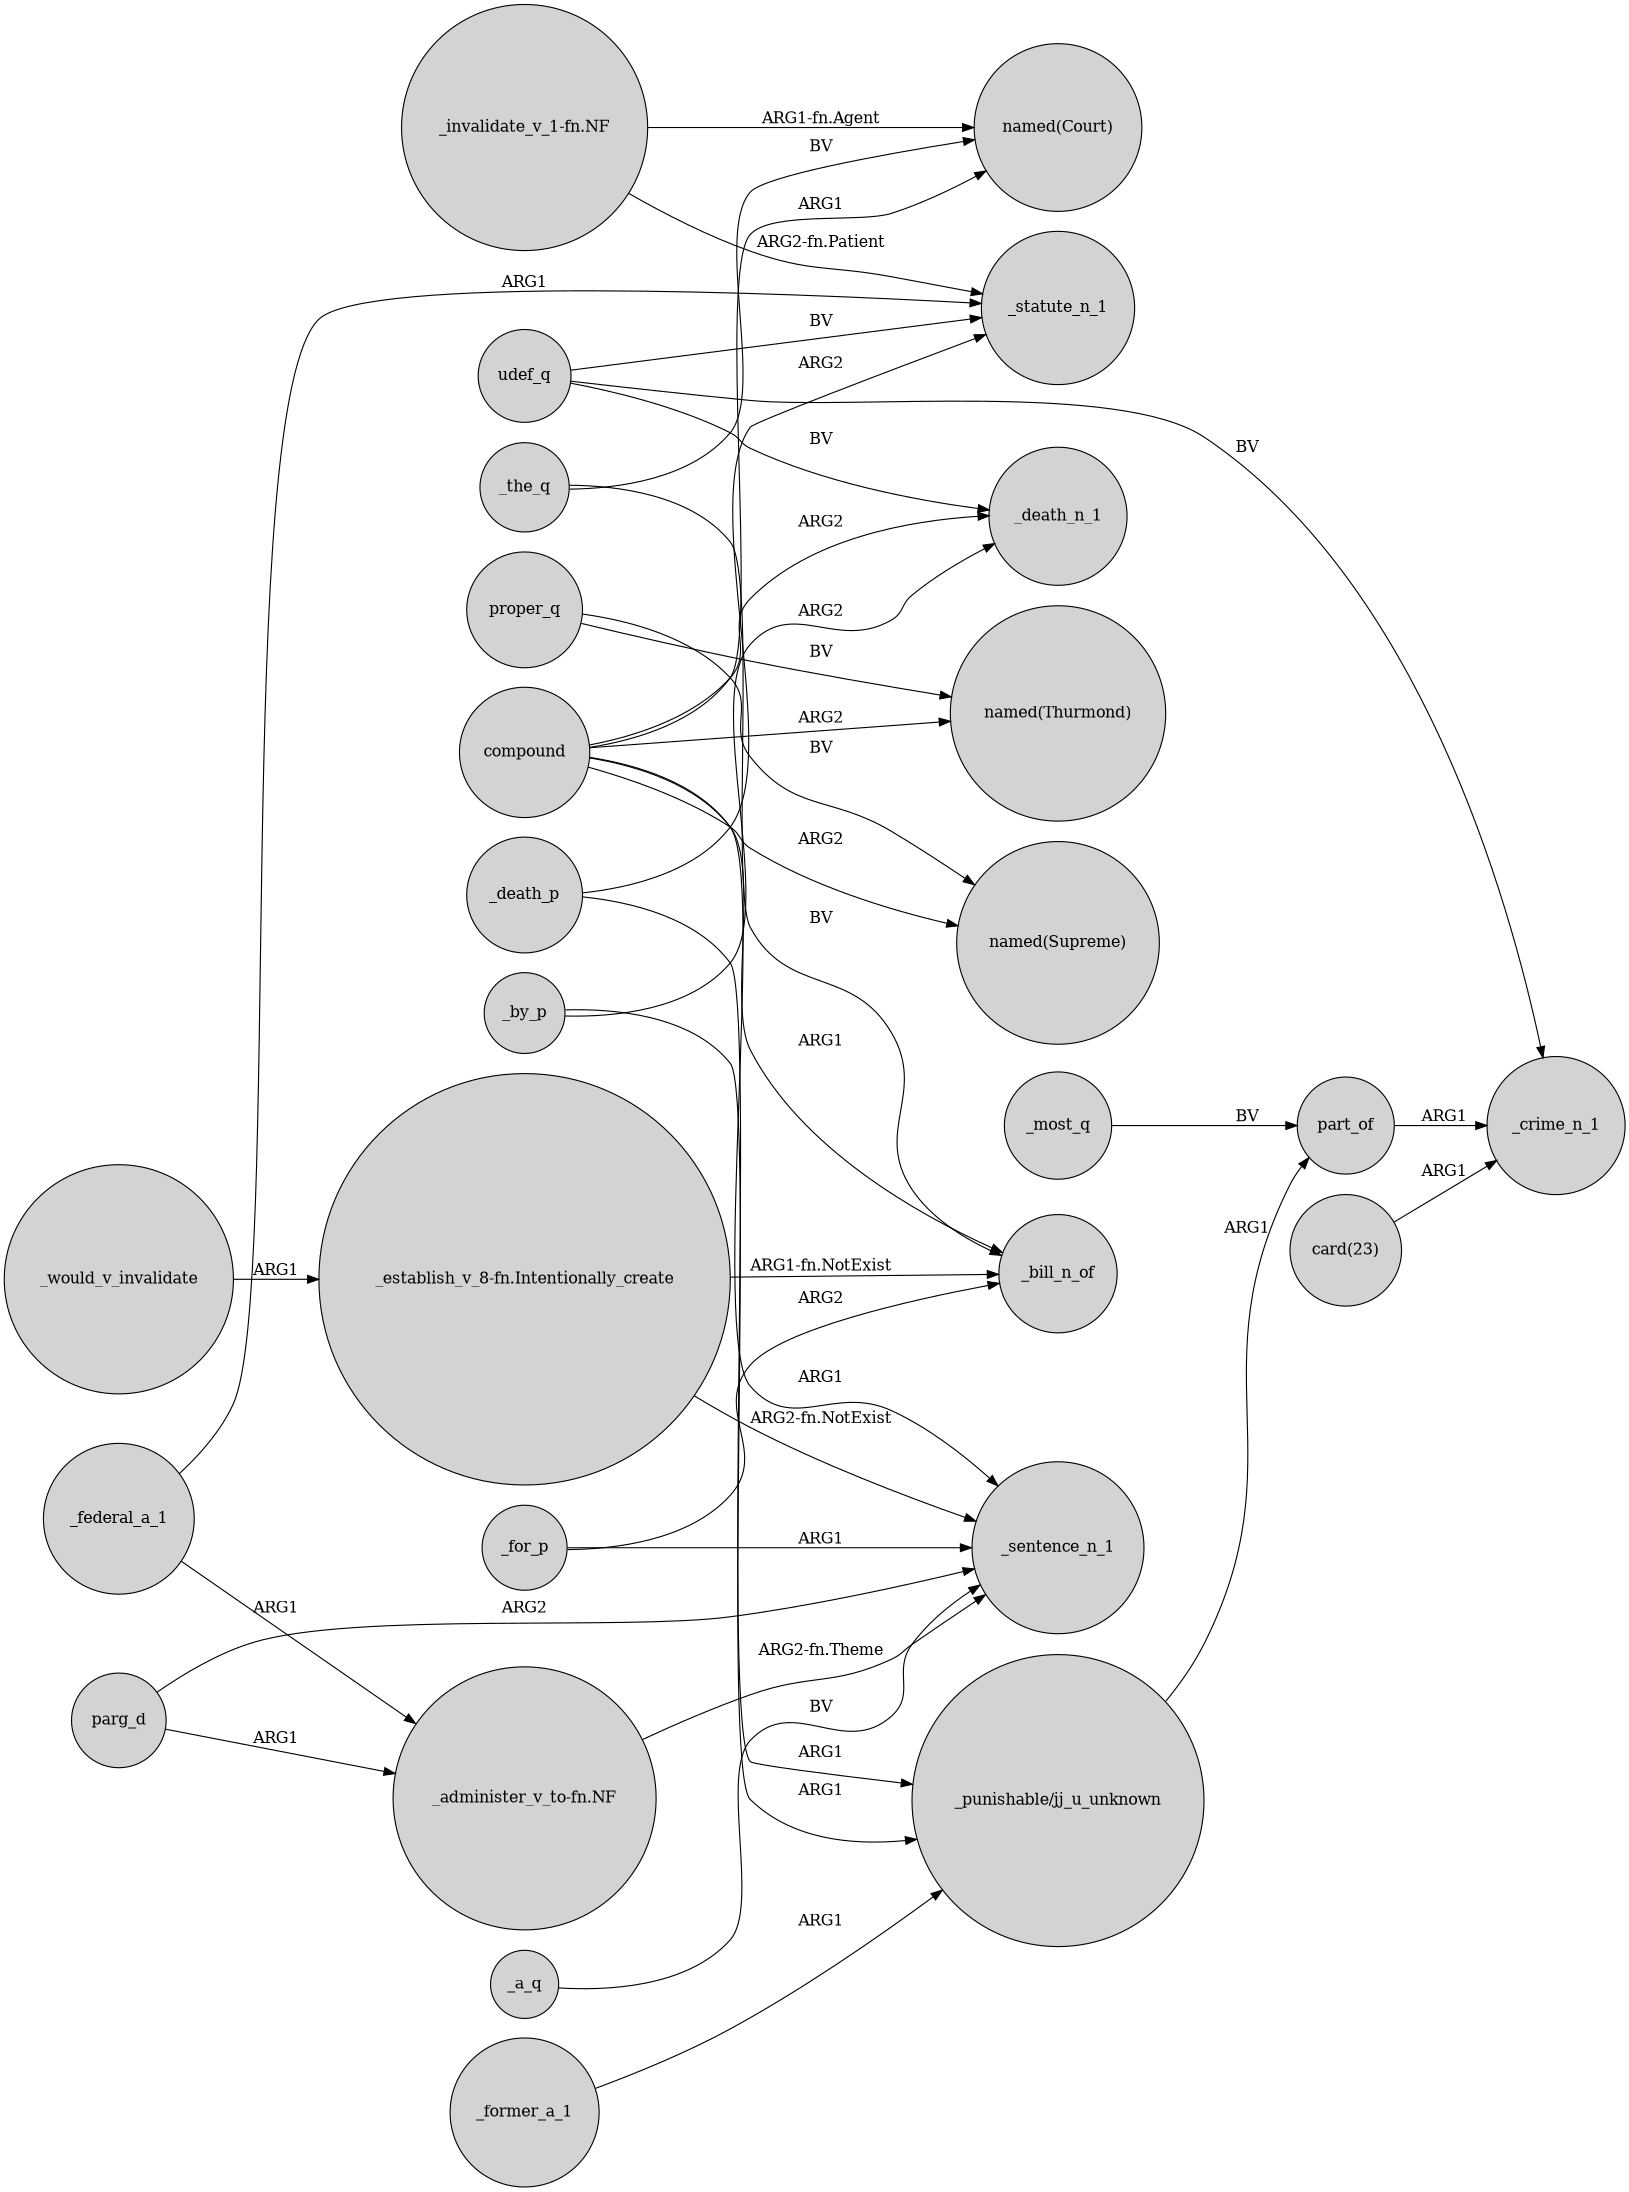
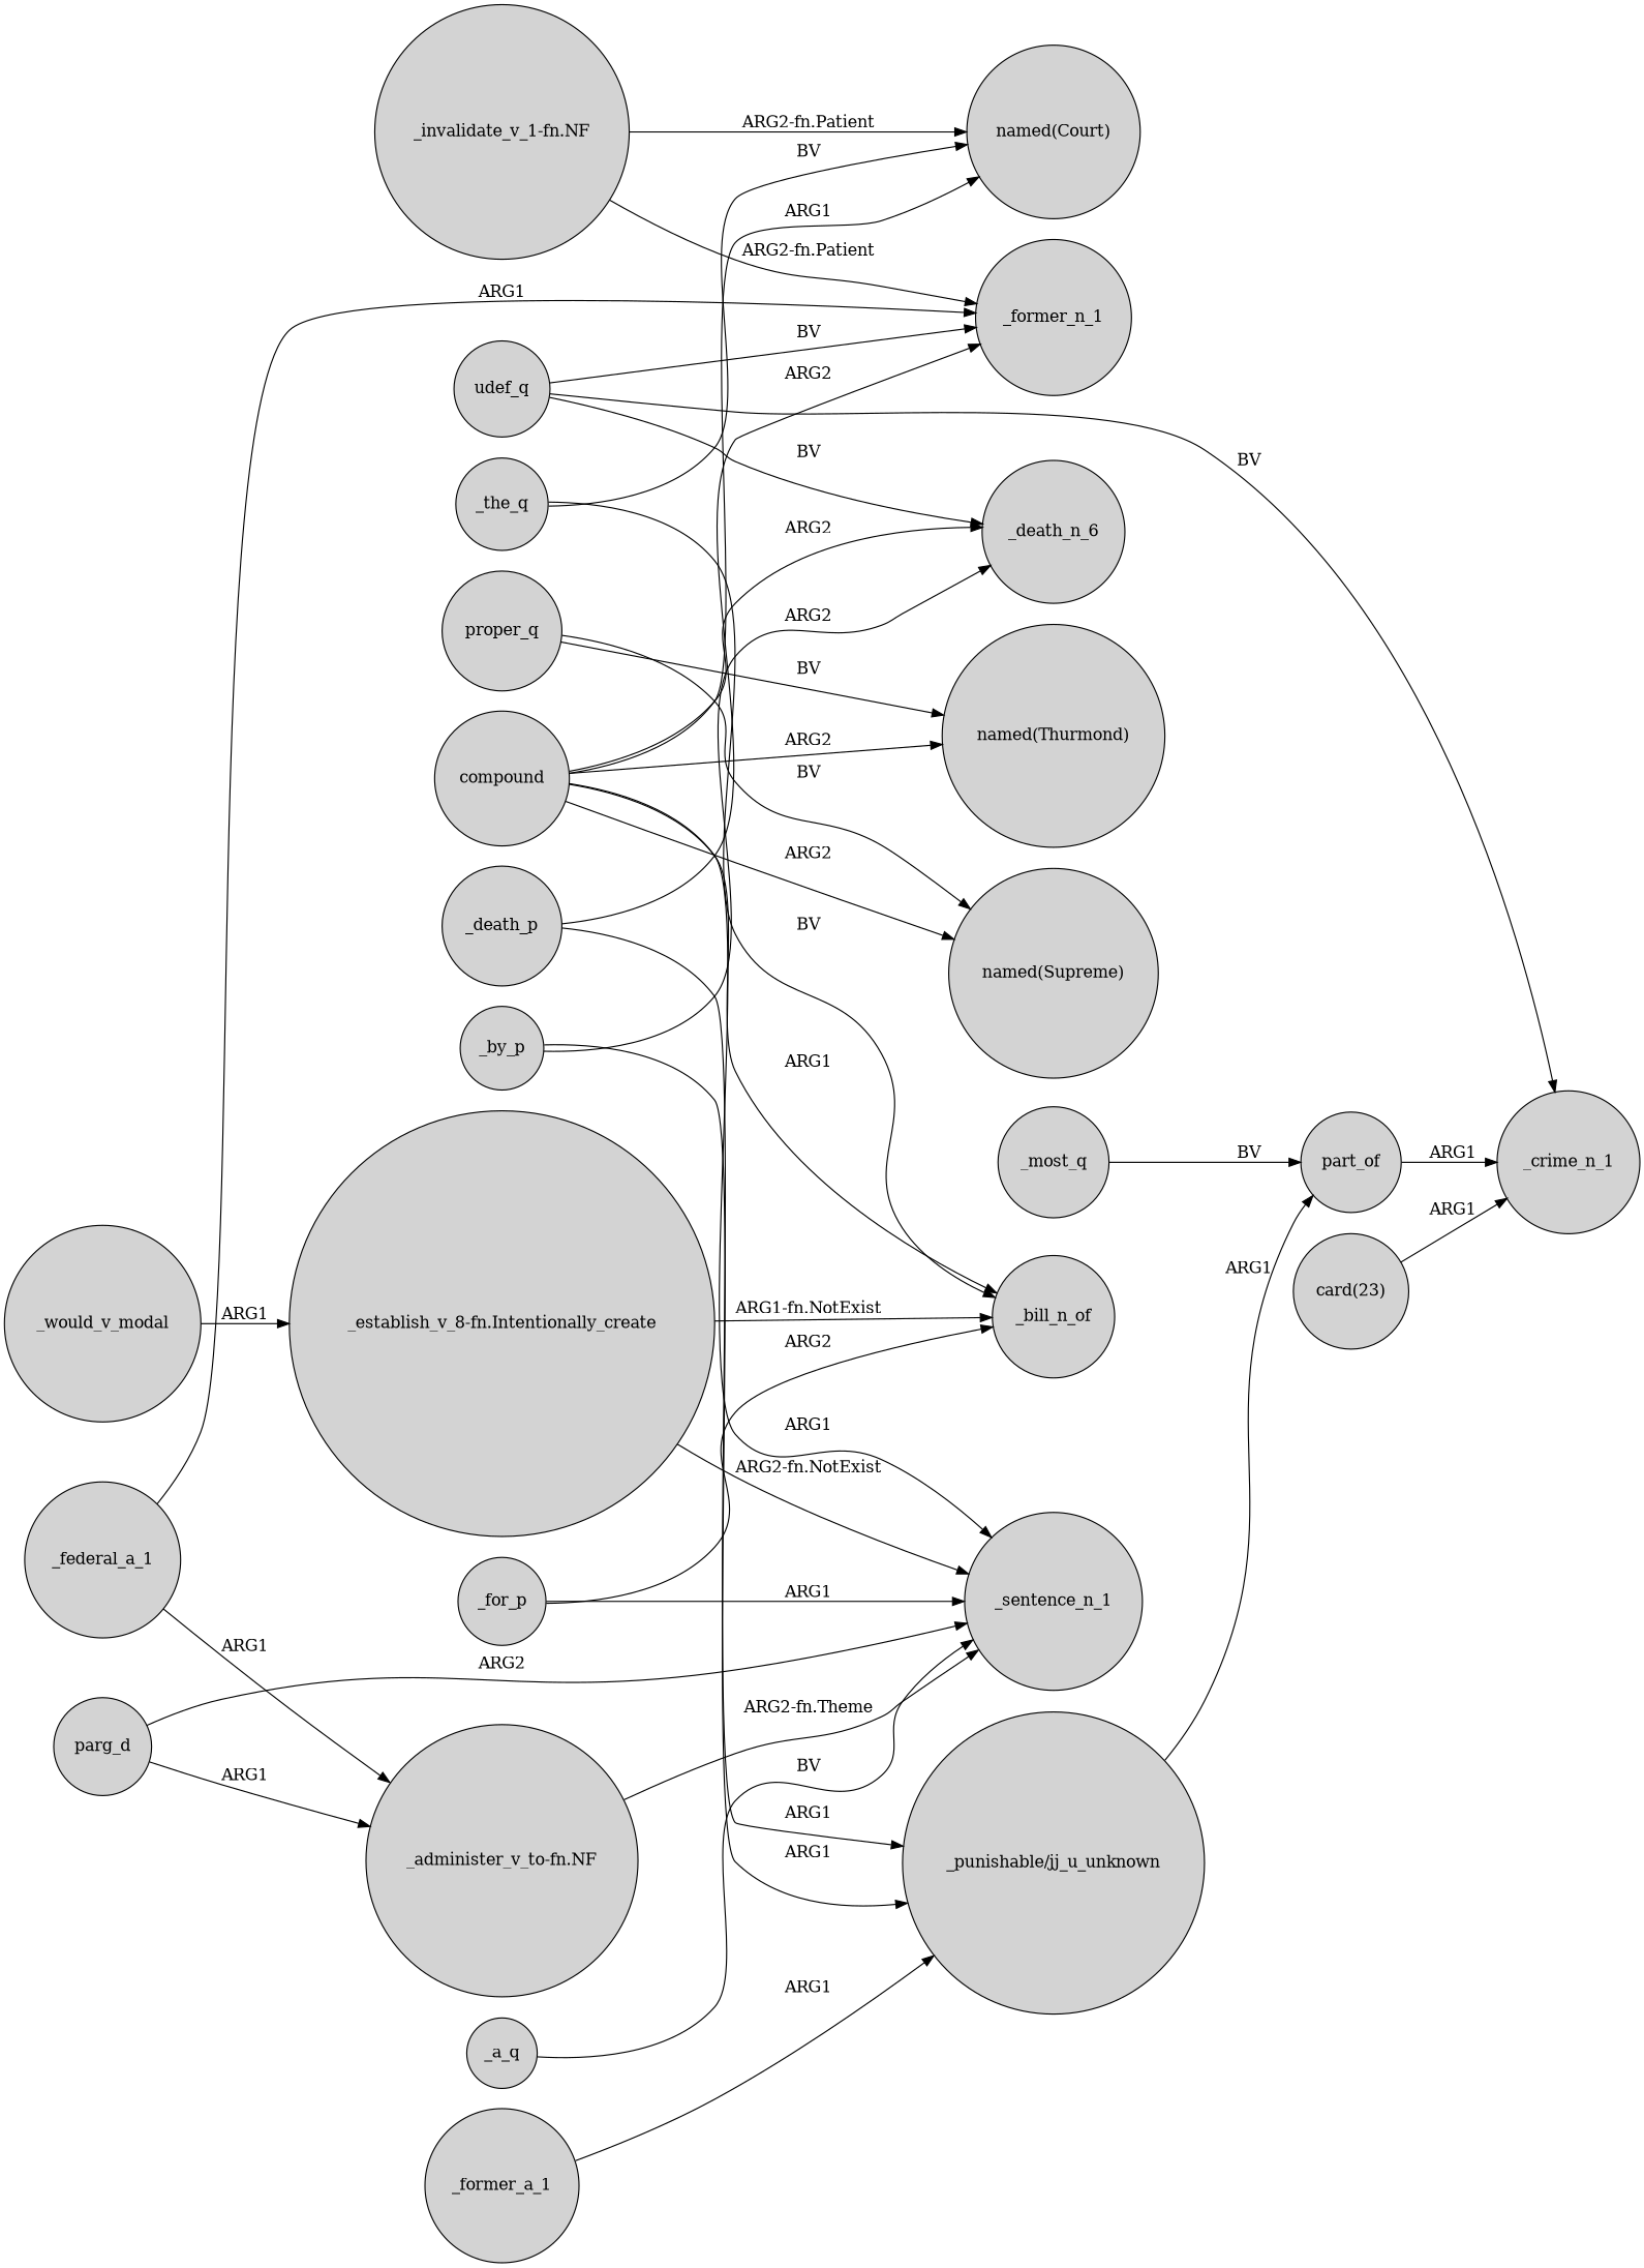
  digraph {
    rankdir=LR
    node [shape=circle style=filled]
    _the_q
    _bill_n_of
    "named(Court)"
    parg_d
    "_administer_v_to-fn.NF"
    _sentence_n_1
    n7 [label=_death_p]
    "_punishable/jj_u_unknown"
-   _statute_n_1
+   _statute_n_1 [label=_former_n_1]
    part_of
    _crime_n_1
    _a_q
    _former_a_1
    compound
    "named(Thurmond)"
-   _death_n_1
+   _death_n_1 [label=_death_n_6]
    "named(Supreme)"
    n18 [label="_establish_v_8-fn.Intentionally_create"]
    _federal_a_1
-   _would_v_modal [label=_would_v_invalidate]
+   _would_v_modal
    _for_p
    "_invalidate_v_1-fn.NF"
    proper_q
    _most_q
    udef_q
    _by_p
    "card(23)"
    _the_q -> _bill_n_of [label=BV]
    _the_q -> "named(Court)" [label=BV]
    parg_d -> "_administer_v_to-fn.NF" [label=ARG1]
    parg_d -> _sentence_n_1 [label=ARG2]
    "_administer_v_to-fn.NF" -> _sentence_n_1 [label="ARG2-fn.Theme"]
    n7 -> "_punishable/jj_u_unknown" [label=ARG1]
    n7 -> _statute_n_1 [label=ARG2]
    "_punishable/jj_u_unknown" -> part_of [label=ARG1]
    part_of -> _crime_n_1 [label=ARG1]
    _a_q -> _sentence_n_1 [label=BV]
    _former_a_1 -> "_punishable/jj_u_unknown" [label=ARG1]
    compound -> _bill_n_of [label=ARG1]
    compound -> "named(Court)" [label=ARG1]
    compound -> _sentence_n_1 [label=ARG1]
    compound -> "named(Thurmond)" [label=ARG2]
    compound -> _death_n_1 [label=ARG2]
    compound -> "named(Supreme)" [label=ARG2]
    n18 -> _bill_n_of [label="ARG1-fn.NotExist"]
    n18 -> _sentence_n_1 [label="ARG2-fn.NotExist"]
    _federal_a_1 -> "_administer_v_to-fn.NF" [label=ARG1]
    _federal_a_1 -> _statute_n_1 [label=ARG1]
    _would_v_modal -> n18 [label=ARG1]
    _for_p -> _bill_n_of [label=ARG2]
    _for_p -> _sentence_n_1 [label=ARG1]
-   "_invalidate_v_1-fn.NF" -> "named(Court)" [label="ARG1-fn.Agent"]
+   "_invalidate_v_1-fn.NF" -> "named(Court)" [label="ARG2-fn.Patient"]
    "_invalidate_v_1-fn.NF" -> _statute_n_1 [label="ARG2-fn.Patient"]
    proper_q -> "named(Thurmond)" [label=BV]
    proper_q -> "named(Supreme)" [label=BV]
    _most_q -> part_of [label=BV]
    udef_q -> _statute_n_1 [label=BV]
    udef_q -> _crime_n_1 [label=BV]
    udef_q -> _death_n_1 [label=BV]
    _by_p -> "_punishable/jj_u_unknown" [label=ARG1]
    _by_p -> _death_n_1 [label=ARG2]
    "card(23)" -> _crime_n_1 [label=ARG1]
  }
